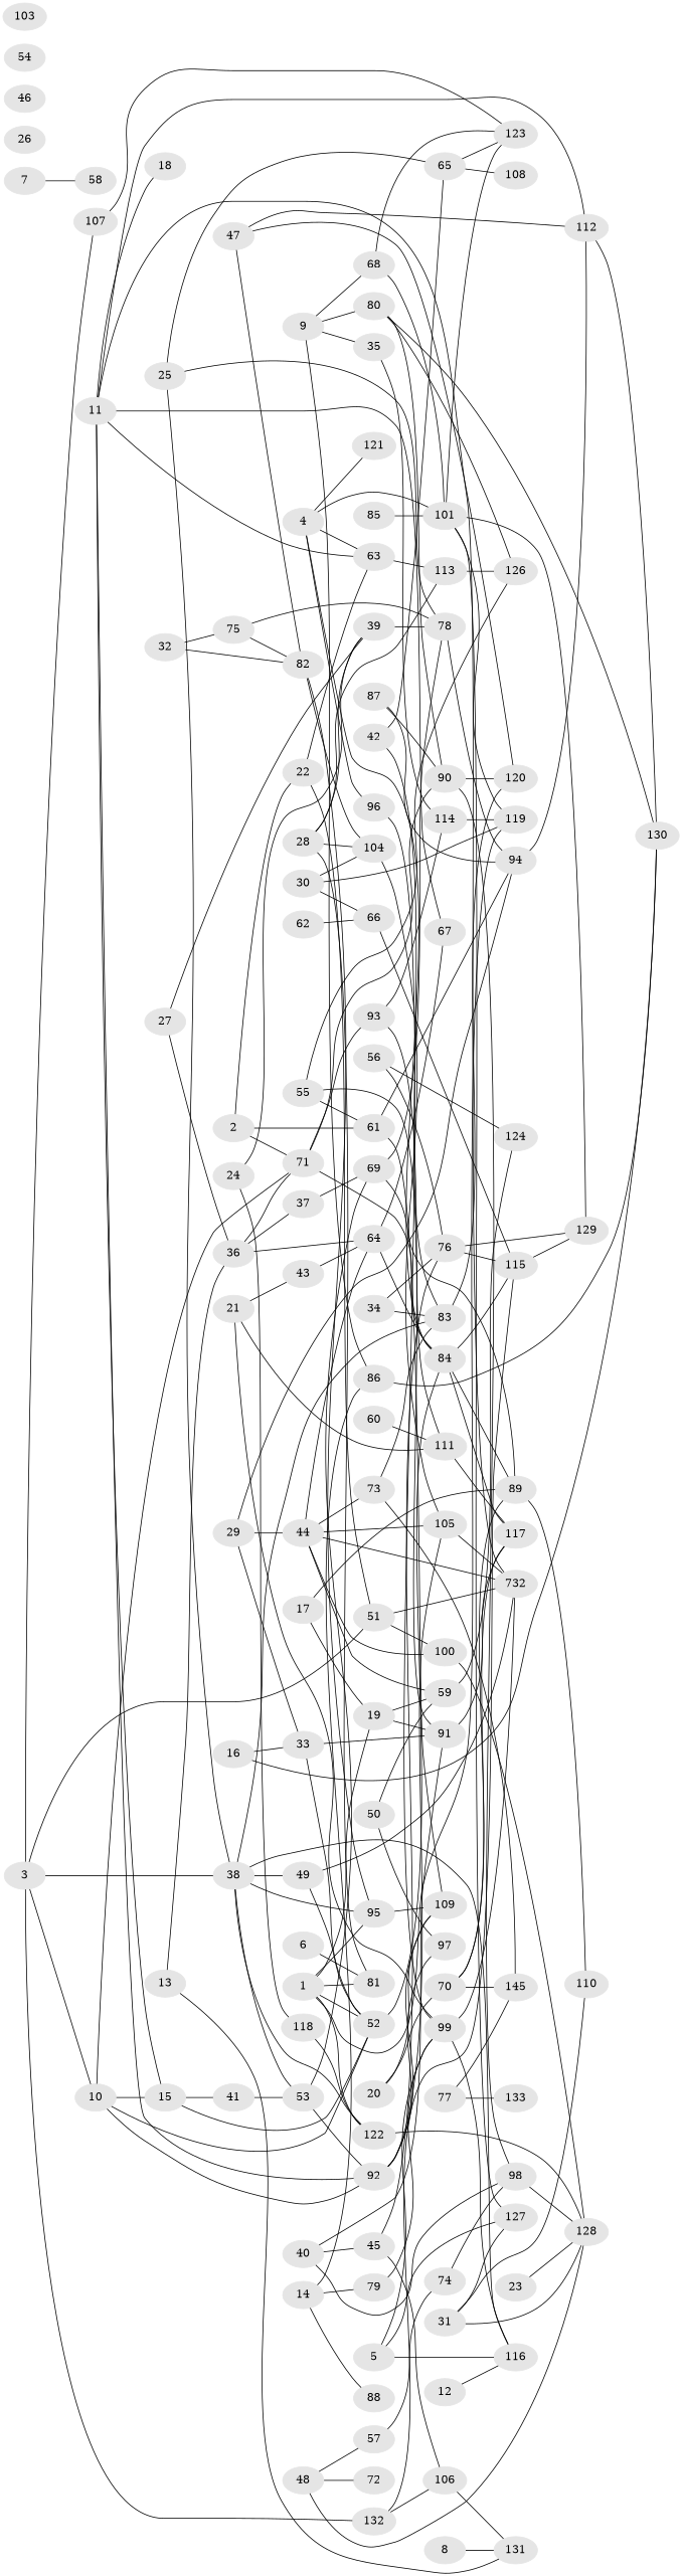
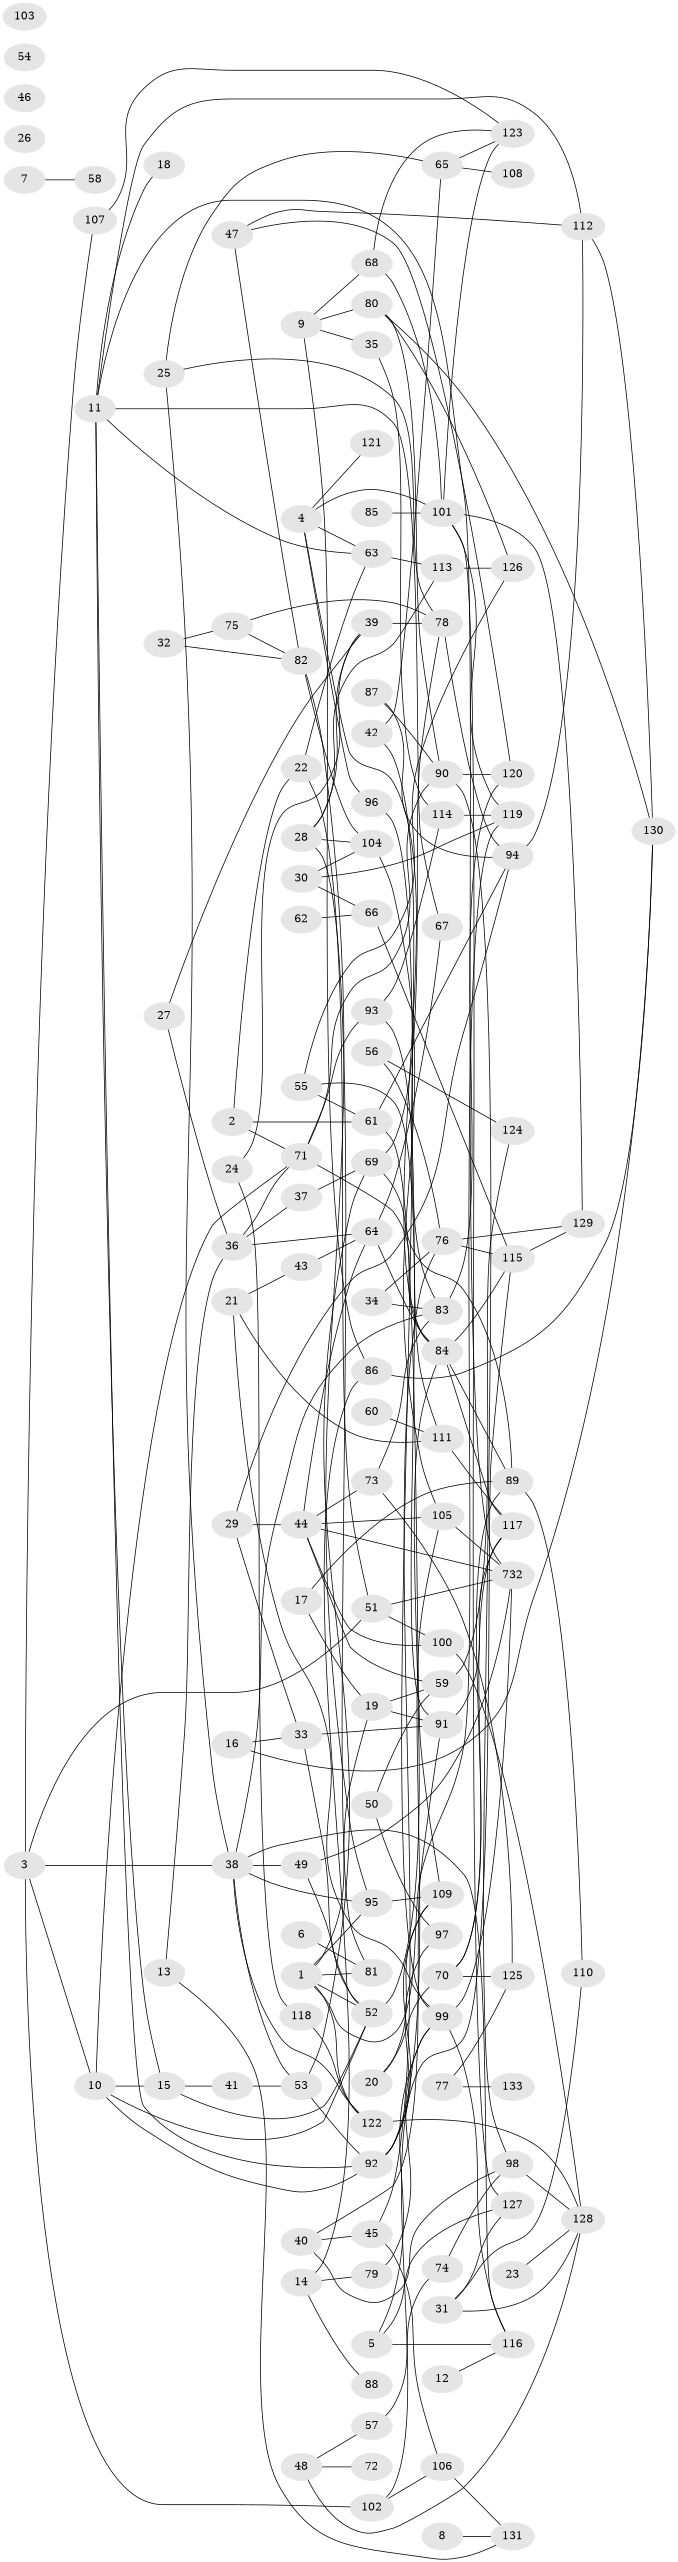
  graph {
    rankdir=LR
    node [color=gray90 style=filled]
    1
    19
    52
    81
    95
    119
    122
    59
    91
    84
    109
    128
    2
    22
    61
    71
    51
    63
    94
    90
    93
    3
    10
    38
-   102 [label=132]
+   102
    107
    15
    92
    116
    83
    49
    53
    n33 [label=732]
    100
    106
    115
    123
    4
    96
    101
    121
    113
    89
    117
    99
    127
    129
    5
    6
    7
    58
    8
    131
    9
    35
    68
    80
    86
    114
    130
    126
    111
    41
    105
    97
    11
    18
    67
    112
    12
    13
    36
    37
    64
    14
    79
    88
    16
    33
    17
    110
    124
    20
    70
-   125 [label=145]
+   125
    21
    43
    23
    24
    39
    118
    78
    25
    65
    108
    26
    27
    28
    104
    29
    44
    73
    30
    66
    31
    32
    75
    82
    34
    76
    120
    69
    40
    45
    98
    42
    46
    47
    48
    57
    72
    74
    50
    54
    55
    56
    60
    62
    77
    133
    85
    87
    103
    1 -- 19
    1 -- 52
    1 -- 81
    1 -- 95
    1 -- 119
    1 -- 122
    19 -- 59
    19 -- 91
    52 -- 84
    95 -- 109
    122 -- 128
    59 -- 124
    91 -- 117
    84 -- 115
    84 -- 89
    84 -- 117
    2 -- 22
    2 -- 61
    2 -- 71
    22 -- 51
    22 -- 63
    61 -- 109
    61 -- 94
    71 -- 84
    71 -- 90
    71 -- 93
    51 -- n33
    51 -- 100
    63 -- 113
    94 -- 112
    90 -- 120
    90 -- 98
    93 -- 114
    93 -- 111
    3 -- 51
    3 -- 10
    3 -- 38
    3 -- 102
    3 -- 107
    10 -- 52
    10 -- 71
    10 -- 15
    10 -- 92
    38 -- 95
    38 -- 122
    38 -- 116
    38 -- 83
    38 -- 49
    38 -- 53
    102 -- 106
    102 -- 115
    107 -- 123
    15 -- 52
    15 -- 41
    92 -- 109
    92 -- 105
    92 -- 97
    83 -- 120
    49 -- 52
    49 -- n33
    53 -- 92
    53 -- 69
    100 -- 128
    106 -- 131
    115 -- 129
    4 -- 84
    4 -- 63
    4 -- 96
    4 -- 101
    4 -- 121
    96 -- 99
    101 -- 119
    101 -- 123
    101 -- 127
    101 -- 129
    113 -- 126
    89 -- 110
    99 -- 116
    99 -- n33
    5 -- 116
    5 -- 99
    5 -- 127
    6 -- 81
    7 -- 58
    8 -- 131
    9 -- 35
    9 -- 68
    9 -- 80
    9 -- 86
    35 -- 114
    68 -- 123
    68 -- 101
    80 -- 90
    80 -- 130
    80 -- 126
    86 -- 130
    114 -- 119
    111 -- 117
    41 -- 53
    105 -- n33
    11 -- 63
    11 -- 15
    11 -- 92
    11 -- n33
    11 -- 18
    11 -- 67
    11 -- 112
    112 -- 130
    12 -- 116
    13 -- 131
    13 -- 36
    36 -- 71
    36 -- 37
    36 -- 64
    37 -- 69
    64 -- 84
    64 -- 67
    14 -- 86
    14 -- 79
    14 -- 88
    79 -- 99
    16 -- 130
    16 -- 33
    33 -- 52
    33 -- 91
    17 -- 19
    17 -- 89
    20 -- 109
    20 -- 70
    70 -- 89
    70 -- 117
    70 -- 125
    21 -- 99
    21 -- 111
    21 -- 43
    43 -- 64
    23 -- 128
    24 -- 39
    24 -- 118
    39 -- 78
    118 -- 122
    78 -- 94
    25 -- 38
    25 -- 78
    25 -- 65
    65 -- 123
    65 -- 108
    27 -- 36
    27 -- 39
    28 -- 81
    28 -- 113
    28 -- 39
    28 -- 104
    104 -- 105
    29 -- 94
    29 -- 33
    29 -- 44
    44 -- 59
    44 -- n33
    44 -- 100
    44 -- 105
    44 -- 64
    44 -- 73
    73 -- 83
    73 -- 125
    30 -- 119
    30 -- 104
    30 -- 66
    66 -- 115
    31 -- 128
    31 -- 127
    31 -- 110
    32 -- 75
    32 -- 82
    75 -- 78
    75 -- 82
    82 -- 95
    82 -- 104
    34 -- 83
    34 -- 76
    76 -- 115
    76 -- 129
    69 -- 89
    69 -- 78
    40 -- 91
    40 -- 45
    40 -- 98
    45 -- 106
    45 -- 76
    98 -- 128
    42 -- 83
    42 -- 65
    47 -- 112
    47 -- 82
    47 -- 120
    48 -- 128
    48 -- 57
    48 -- 72
    57 -- 74
    74 -- 98
    50 -- 59
    50 -- 97
    55 -- 91
    55 -- 61
    55 -- 126
    56 -- 124
    56 -- 76
    60 -- 111
    62 -- 66
    77 -- 125
    77 -- 133
    85 -- 101
    87 -- 94
    87 -- 90
  }
